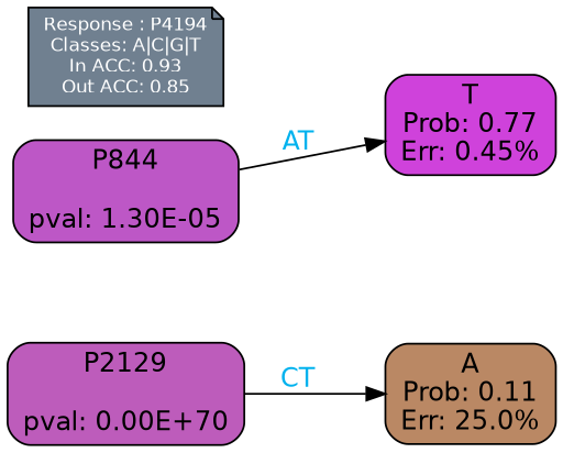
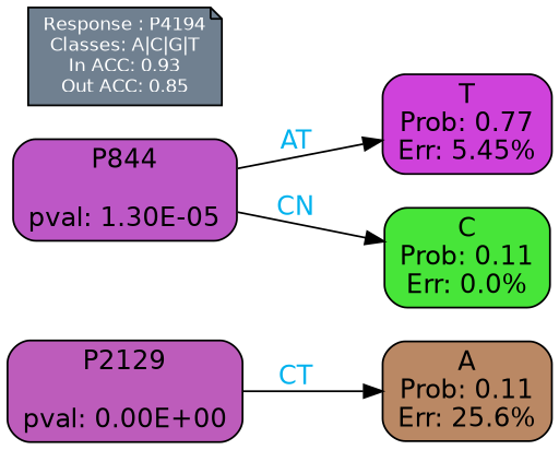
  digraph {
    rankdir=LR
    ranksep=equally
    splines=polylines
    node [color=black fontname=helvetica shape=box style="filled, rounded"]
    edge [fontcolor=deepskyblue2 fontname=helvetica]
-   n1 [fillcolor="#ba8864" label="A\nProb: 0.11\nErr: 25.0%"]
-   n2 [fillcolor="#cf42db" label="T\nProb: 0.77\nErr: 0.45%"]
+   n1 [fillcolor="#ba8864" label="A\nProb: 0.11\nErr: 25.6%"]
+   n2 [fillcolor="#cf42db" label="T\nProb: 0.77\nErr: 5.45%"]
+   n3 [fillcolor="#47e539" label="C\nProb: 0.11\nErr: 0.0%"]
    n4 [align=left fillcolor=slategray fontcolor=white fontsize=10 label="Response : P4194\nClasses: A|C|G|T\nIn ACC: 0.93\nOut ACC: 0.85\n" shape=note style=filled]
-   n5 [fillcolor="#bd5cbb" label="P2129\n\npval: 0.00E+70"]
+   n5 [fillcolor="#bd5cbb" label="P2129\n\npval: 0.00E+00"]
    n6 [fillcolor="#bd57c6" label="P844\n\npval: 1.30E-05"]
    subgraph sub_1 {
      rank=same
      n1
      n2
+     n3
    }
    subgraph sub_2 {
      rank=same
      n4
      n5
    }
    n5 -> n1 [label=CT]
    n6 -> n2 [label=AT]
+   n6 -> n3 [label=CN]
  }
